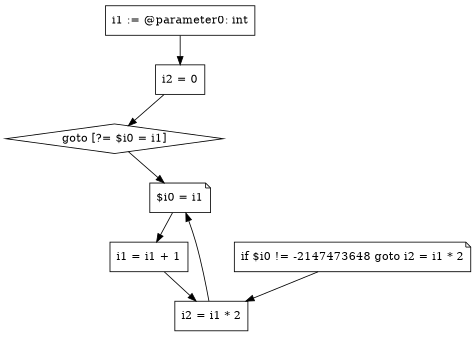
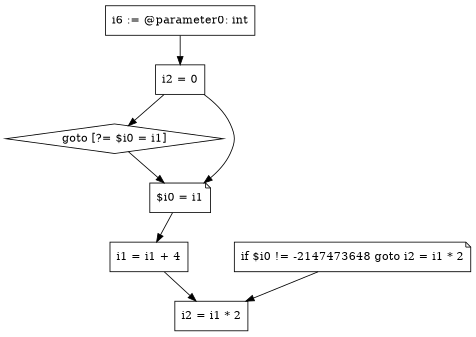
  digraph {
    node [shape=box]
-   "i1 := @parameter0: int"
+   "i1 := @parameter0: int" [label="i6 := @parameter0: int"]
    "i2 = 0"
    "goto [?= $i0 = i1]" [shape=diamond]
    "$i0 = i1" [shape=note]
-   "i1 = i1 + 1"
+   "i1 = i1 + 1" [label="i1 = i1 + 4"]
    "i2 = i1 * 2"
    "if $i0 != -2147473648 goto i2 = i1 * 2" [shape=note]
    "i1 := @parameter0: int" -> "i2 = 0"
    "i2 = 0" -> "goto [?= $i0 = i1]"
    "goto [?= $i0 = i1]" -> "$i0 = i1"
    "$i0 = i1" -> "i1 = i1 + 1"
    "i1 = i1 + 1" -> "i2 = i1 * 2"
-   "i2 = i1 * 2" -> "$i0 = i1"
+   "i2 = 0" -> "$i0 = i1"
    "if $i0 != -2147473648 goto i2 = i1 * 2" -> "i2 = i1 * 2"
  }
